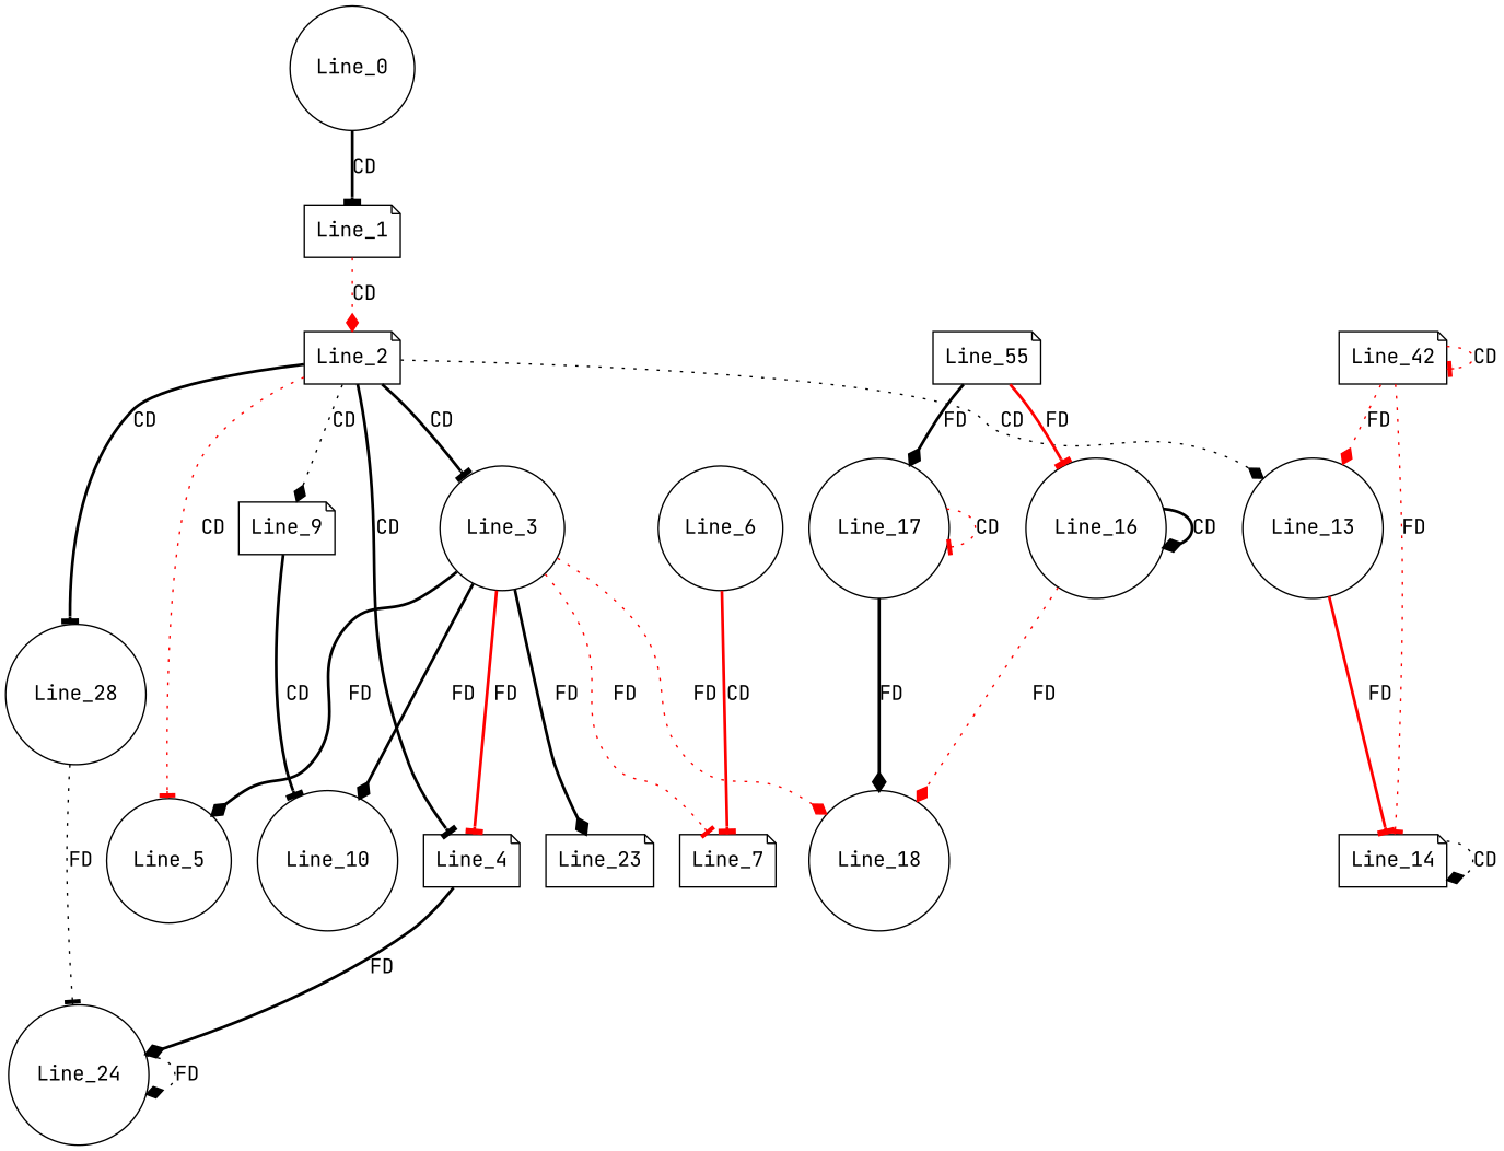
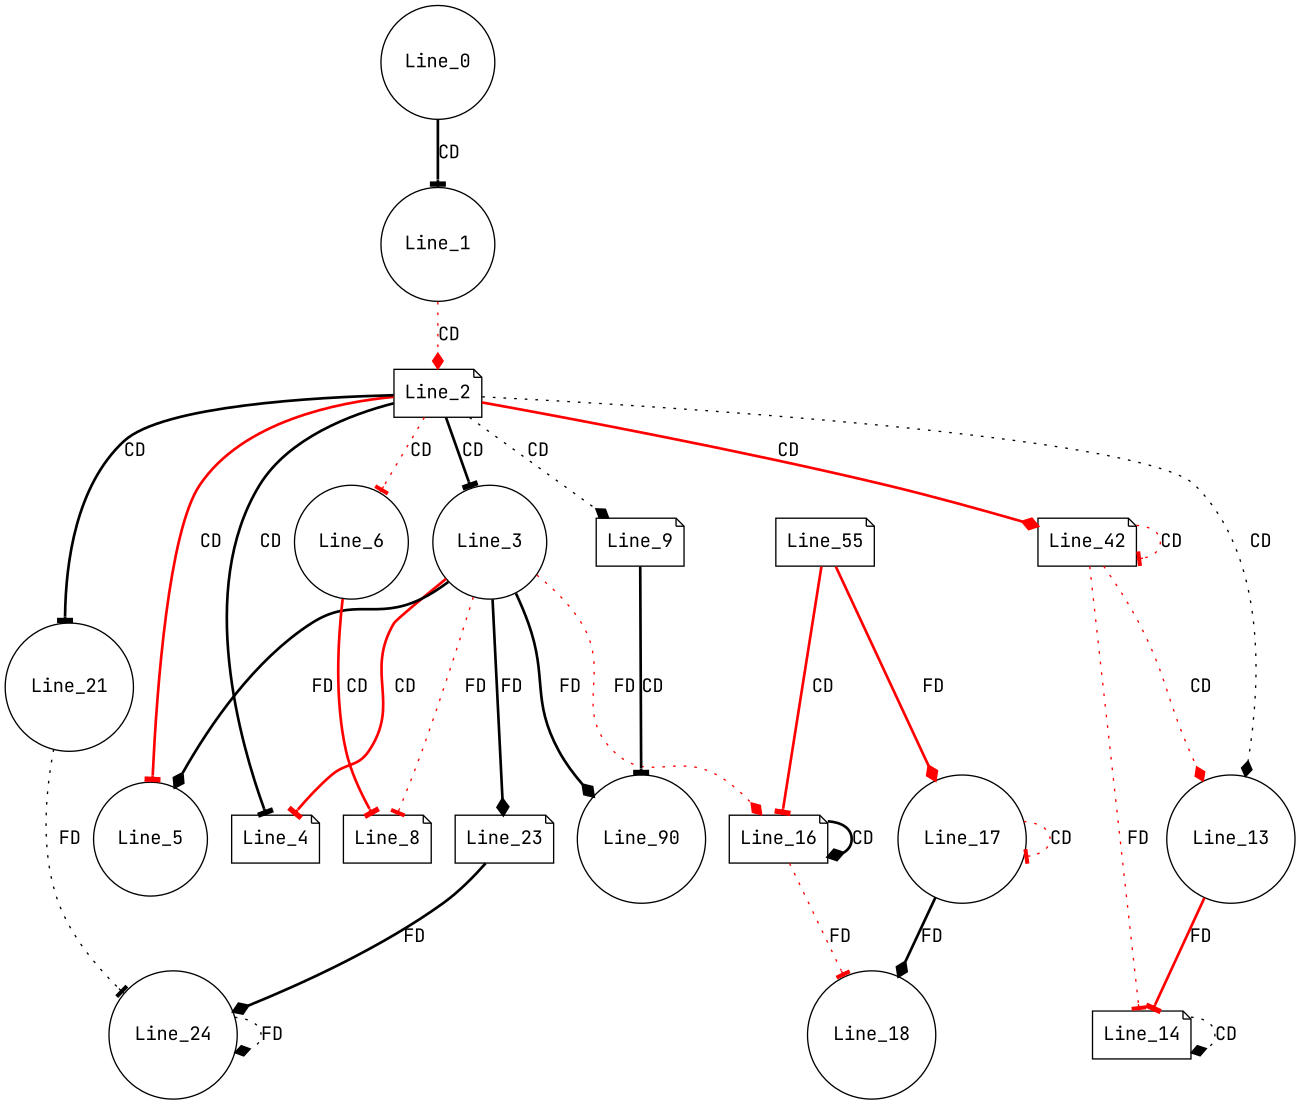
  digraph {
    fontname="JetBrains Mono"
    node [fontname="JetBrains Mono" shape=circle]
    edge [arrowhead=tee color=black fontname="JetBrains Mono" style=bold]
    Line_0
-   Line_1 [shape=note]
+   Line_1
    Line_2 [shape=note]
    Line_3
    Line_4 [shape=note]
    Line_5
    Line_6
    Line_9 [shape=note]
    n9 [label=Line_42 shape=note]
    Line_13
-   Line_21 [label=Line_28]
-   Line_7 [shape=note]
-   Line_10
+   Line_21
+   Line_7 [shape=note label=Line_8]
+   Line_10 [label=Line_90]
    Line_18
    Line_23 [shape=note]
    Line_14 [shape=note]
    Line_24
-   Line_16
+   Line_16 [shape=note]
    n19 [label=Line_55 shape=note]
    Line_17
    Line_0 -> Line_1 [label=CD]
    Line_1 -> Line_2 [arrowhead=diamond color=red label=CD style=dotted]
    Line_2 -> Line_3 [label=CD]
    Line_2 -> Line_4 [label=CD]
-   Line_2 -> Line_5 [color=red label=CD style=dotted]
+   Line_2 -> Line_5 [color=red label=CD]
+   Line_2 -> Line_6 [color=red label=CD style=dotted]
    Line_2 -> Line_9 [arrowhead=diamond label=CD style=dotted]
+   Line_2 -> n9 [arrowhead=diamond color=red label=CD]
    Line_2 -> Line_13 [arrowhead=diamond label=CD style=dotted]
    Line_2 -> Line_21 [label=CD]
-   Line_3 -> Line_4 [color=red label=FD]
+   Line_3 -> Line_4 [color=red label=CD]
    Line_3 -> Line_5 [arrowhead=diamond label=FD]
    Line_3 -> Line_7 [color=red label=FD style=dotted]
    Line_3 -> Line_10 [arrowhead=diamond label=FD]
-   Line_3 -> Line_18 [arrowhead=diamond color=red label=FD style=dotted]
+   Line_3 -> Line_16 [arrowhead=diamond color=red label=FD style=dotted]
    Line_3 -> Line_23 [arrowhead=diamond label=FD]
    Line_6 -> Line_7 [color=red label=CD]
    Line_9 -> Line_10 [label=CD]
    n9 -> n9 [color=red label=CD style=dotted]
-   n9 -> Line_13 [arrowhead=diamond color=red label=FD style=dotted]
+   n9 -> Line_13 [arrowhead=diamond color=red label=CD style=dotted]
    n9 -> Line_14 [color=red label=FD style=dotted]
    Line_13 -> Line_14 [color=red label=FD]
    Line_21 -> Line_24 [label=FD style=dotted]
-   Line_4 -> Line_24 [arrowhead=diamond label=FD]
+   Line_23 -> Line_24 [arrowhead=diamond label=FD]
    Line_14 -> Line_14 [arrowhead=diamond label=CD style=dotted]
    Line_24 -> Line_24 [arrowhead=diamond label=FD style=dotted]
-   Line_16 -> Line_18 [arrowhead=diamond color=red label=FD style=dotted]
+   Line_16 -> Line_18 [color=red label=FD style=dotted]
    Line_16 -> Line_16 [arrowhead=diamond label=CD]
-   n19 -> Line_16 [color=red label=FD]
-   n19 -> Line_17 [arrowhead=diamond label=FD]
+   n19 -> Line_16 [color=red label=CD]
+   n19 -> Line_17 [arrowhead=diamond color=red label=FD]
    Line_17 -> Line_18 [arrowhead=diamond label=FD]
    Line_17 -> Line_17 [color=red label=CD style=dotted]
  }
